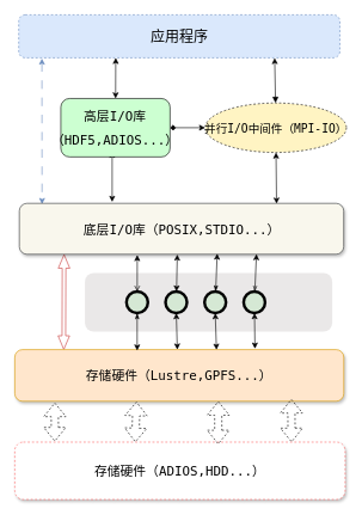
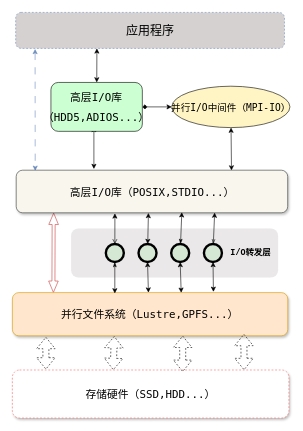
  <mxCell id="0" />
  <mxCell id="1" parent="0" />
  <mxCell id="2" value="" style="rounded=1;whiteSpace=wrap;html=1;opacity=50;strokeColor=none;fillColor=#d6d1d1;" parent="1" vertex="1"><mxGeometry x="118" y="380" width="345" height="82" as="geometry" /></mxCell>
- <mxCell id="3" value="&lt;pre&gt;&lt;font style=&quot;font-size: 18px;&quot;&gt;存储硬件（ADIOS,HDD...）&lt;/font&gt;&lt;/pre&gt;" style="rounded=1;whiteSpace=wrap;html=1;shadow=1;dashed=1;strokeColor=#FF6666;" parent="1" vertex="1"><mxGeometry x="20.13" y="616" width="460.87" height="80" as="geometry" /></mxCell>
- <mxCell id="4" value="" style="rounded=0;orthogonalLoop=1;jettySize=auto;html=1;entryX=0.797;entryY=1.003;entryDx=0;entryDy=0;startArrow=block;entryPerimeter=0;" parent="1" source="7" target="8" edge="1"><mxGeometry relative="1" as="geometry" /></mxCell>
+ <mxCell id="3" value="&lt;pre&gt;&lt;font style=&quot;font-size: 18px;&quot;&gt;存储硬件（SSD,HDD...）&lt;/font&gt;&lt;/pre&gt;" style="rounded=1;whiteSpace=wrap;html=1;shadow=1;dashed=1;strokeColor=#FF6666;" parent="1" vertex="1"><mxGeometry x="20.13" y="616" width="460.87" height="80" as="geometry" /></mxCell>
  <mxCell id="5" value="" style="rounded=0;orthogonalLoop=1;jettySize=auto;html=1;startArrow=classic;startFill=1;entryX=0.793;entryY=0.007;entryDx=0;entryDy=0;entryPerimeter=0;" parent="1" source="7" target="13" edge="1"><mxGeometry relative="1" as="geometry"><mxPoint x="385" y="281" as="targetPoint" /></mxGeometry></mxCell>
  <mxCell id="6" style="rounded=0;orthogonalLoop=1;jettySize=auto;html=1;exitX=0;exitY=0.5;exitDx=0;exitDy=0;entryX=1;entryY=0.5;entryDx=0;entryDy=0;startArrow=classic;startFill=1;endArrow=diamond;" parent="1" source="7" target="28" edge="1"><mxGeometry relative="1" as="geometry" /></mxCell>
- <mxCell id="7" value="&lt;pre&gt;&lt;font style=&quot;font-size: 16px;&quot;&gt;并行I/O中间件（MPI-IO）&lt;/font&gt;&lt;/pre&gt;" style="ellipse;whiteSpace=wrap;html=1;fillColor=#FFF4C3;dashed=1;" parent="1" vertex="1"><mxGeometry x="285.75" y="143" width="197" height="69" as="geometry" /></mxCell>
- <mxCell id="8" value="&lt;pre&gt;&lt;font style=&quot;font-size: 20px;&quot;&gt;应用程序&lt;/font&gt;&lt;/pre&gt;" style="rounded=1;whiteSpace=wrap;html=1;fillColor=#dae8fc;strokeColor=#6c8ebf;dashed=1;" parent="1" vertex="1"><mxGeometry x="25.63" y="20" width="448" height="60" as="geometry" /></mxCell>
+ <mxCell id="7" value="&lt;pre&gt;&lt;font style=&quot;font-size: 16px;&quot;&gt;并行I/O中间件（MPI-IO）&lt;/font&gt;&lt;/pre&gt;" style="ellipse;whiteSpace=wrap;html=1;fillColor=#FFF4C3;" parent="1" vertex="1"><mxGeometry x="285.75" y="143" width="197" height="69" as="geometry" /></mxCell>
+ <mxCell id="8" value="&lt;pre&gt;&lt;font style=&quot;font-size: 20px;&quot;&gt;应用程序&lt;/font&gt;&lt;/pre&gt;" style="rounded=1;whiteSpace=wrap;html=1;fillColor=#d6d1d1;strokeColor=#6c8ebf;dashed=1;" parent="1" vertex="1"><mxGeometry x="25.63" y="20" width="448" height="60" as="geometry" /></mxCell>
  <mxCell id="9" style="rounded=0;orthogonalLoop=1;jettySize=auto;html=1;entryX=0.07;entryY=0.014;entryDx=0;entryDy=0;entryPerimeter=0;dashed=1;dashPattern=12 12;startArrow=classic;startFill=1;fillColor=#dae8fc;strokeColor=#6c8ebf;" parent="1" target="13" edge="1"><mxGeometry relative="1" as="geometry"><mxPoint x="58" y="81" as="sourcePoint" /><mxPoint x="57.865" y="281.135" as="targetPoint" /></mxGeometry></mxCell>
+ <mxCell id="10" value="I/O转发层" style="text;html=1;strokeColor=none;fillColor=none;align=center;verticalAlign=middle;whiteSpace=wrap;overflow=hidden;fontSize=14;fontStyle=1;fontFamily=Courier New;" parent="1" vertex="1"><mxGeometry x="377.25" y="400" width="81" height="42" as="geometry" /></mxCell>
  <mxCell id="11" value="" style="shape=flexArrow;endArrow=classic;startArrow=classic;html=1;rounded=0;strokeColor=#ca3f3f;width=5;startWidth=10;endWidth=10;entryX=0.138;entryY=1;entryDx=0;entryDy=0;entryPerimeter=0;exitX=0.149;exitY=0.003;exitDx=0;exitDy=0;exitPerimeter=0;" parent="1" source="12" target="13" edge="1"><mxGeometry width="100" height="100" relative="1" as="geometry"><mxPoint x="92" y="479" as="sourcePoint" /><mxPoint x="93.9" y="361.633" as="targetPoint" /></mxGeometry></mxCell>
- <mxCell id="12" value="&lt;pre&gt;&lt;font style=&quot;font-size: 18px;&quot;&gt;存储硬件（Lustre,GPFS...）&lt;/font&gt;&lt;/pre&gt;" style="rounded=1;whiteSpace=wrap;html=1;shadow=1;strokeColor=#d79b00;fillColor=#ffe6cc;" parent="1" vertex="1"><mxGeometry x="20.13" y="487" width="459" height="72" as="geometry" /></mxCell>
- <mxCell id="13" value="&lt;pre&gt;&lt;font style=&quot;font-size: 18px;&quot;&gt;底层I/O库（POSIX,STDIO...）&lt;/font&gt;&lt;/pre&gt;" style="rounded=1;whiteSpace=wrap;html=1;shadow=1;strokeColor=#36393d;fillColor=#f9f7ed;" parent="1" vertex="1"><mxGeometry x="26.5" y="283" width="452.5" height="71" as="geometry" /></mxCell>
+ <mxCell id="12" value="&lt;pre&gt;&lt;font style=&quot;font-size: 18px;&quot;&gt;并行文件系统（Lustre,GPFS...）&lt;/font&gt;&lt;/pre&gt;" style="rounded=1;whiteSpace=wrap;html=1;shadow=1;strokeColor=#d79b00;fillColor=#ffe6cc;" parent="1" vertex="1"><mxGeometry x="20.13" y="487" width="459" height="72" as="geometry" /></mxCell>
+ <mxCell id="13" value="&lt;pre&gt;&lt;font style=&quot;font-size: 18px;&quot;&gt;高层I/O库（POSIX,STDIO...）&lt;/font&gt;&lt;/pre&gt;" style="rounded=1;whiteSpace=wrap;html=1;shadow=1;strokeColor=#36393d;fillColor=#f9f7ed;" parent="1" vertex="1"><mxGeometry x="26.5" y="283" width="452.5" height="71" as="geometry" /></mxCell>
  <mxCell id="14" value="" style="group" parent="1" vertex="1" connectable="0"><mxGeometry x="175.88" y="406" width="193.5" height="30" as="geometry" /></mxCell>
  <mxCell id="15" value="" style="verticalLabelPosition=bottom;verticalAlign=top;html=1;strokeWidth=4;shape=mxgraph.flowchart.on-page_reference;plain-purple;gradientColor=none;strokeColor=#000000;fillColor=#D5E8D4;" parent="14" vertex="1"><mxGeometry x="108.93" width="30" height="30" as="geometry" /></mxCell>
  <mxCell id="16" value="" style="verticalLabelPosition=bottom;verticalAlign=top;html=1;strokeWidth=4;shape=mxgraph.flowchart.on-page_reference;plain-purple;gradientColor=none;strokeColor=#000000;fillColor=#D5E8D4;" parent="14" vertex="1"><mxGeometry x="163.5" width="30" height="30" as="geometry" /></mxCell>
  <mxCell id="17" value="" style="verticalLabelPosition=bottom;verticalAlign=top;html=1;strokeWidth=4;shape=mxgraph.flowchart.on-page_reference;plain-purple;gradientColor=none;strokeColor=#000000;fillColor=#D5E8D4;" parent="14" vertex="1"><mxGeometry x="54.5" width="30" height="30" as="geometry" /></mxCell>
  <mxCell id="18" value="" style="verticalLabelPosition=bottom;verticalAlign=top;html=1;strokeWidth=4;shape=mxgraph.flowchart.on-page_reference;plain-purple;gradientColor=none;strokeColor=#000000;fillColor=#D5E8D4;" parent="14" vertex="1"><mxGeometry width="30" height="30" as="geometry" /></mxCell>
  <mxCell id="19" value="" style="endArrow=classic;startArrow=classic;html=1;rounded=0;entryX=0.5;entryY=1;entryDx=0;entryDy=0;entryPerimeter=0;exitX=0.494;exitY=0;exitDx=0;exitDy=0;exitPerimeter=0;" parent="1" source="12" target="17" edge="1"><mxGeometry width="50" height="50" relative="1" as="geometry"><mxPoint x="321.12" y="499" as="sourcePoint" /><mxPoint x="321.12" y="438" as="targetPoint" /></mxGeometry></mxCell>
  <mxCell id="20" value="" style="endArrow=classic;startArrow=classic;html=1;rounded=0;entryX=0.5;entryY=1;entryDx=0;entryDy=0;entryPerimeter=0;exitX=0.613;exitY=0.004;exitDx=0;exitDy=0;exitPerimeter=0;" parent="1" source="12" target="15" edge="1"><mxGeometry width="50" height="50" relative="1" as="geometry"><mxPoint x="318.87" y="514" as="sourcePoint" /><mxPoint x="317.87" y="452" as="targetPoint" /></mxGeometry></mxCell>
  <mxCell id="21" style="rounded=0;orthogonalLoop=1;jettySize=auto;html=1;entryX=0.73;entryY=-0.018;entryDx=0;entryDy=0;entryPerimeter=0;startArrow=classic;startFill=1;" parent="1" source="16" target="12" edge="1"><mxGeometry relative="1" as="geometry" /></mxCell>
  <mxCell id="22" value="" style="rounded=0;orthogonalLoop=1;jettySize=auto;html=1;startArrow=open;startFill=0;" parent="1" source="18" edge="1"><mxGeometry relative="1" as="geometry"><mxPoint x="191" y="355" as="targetPoint" /></mxGeometry></mxCell>
  <mxCell id="23" value="" style="rounded=0;orthogonalLoop=1;jettySize=auto;html=1;startArrow=classic;startFill=1;entryX=0.487;entryY=1.004;entryDx=0;entryDy=0;entryPerimeter=0;" parent="1" source="17" target="13" edge="1"><mxGeometry relative="1" as="geometry"><mxPoint x="297.74" y="356" as="targetPoint" /></mxGeometry></mxCell>
  <mxCell id="24" value="" style="rounded=0;orthogonalLoop=1;jettySize=auto;html=1;startArrow=classicThin;startFill=1;entryX=0.61;entryY=0.987;entryDx=0;entryDy=0;entryPerimeter=0;" parent="1" source="15" target="13" edge="1"><mxGeometry relative="1" as="geometry"><mxPoint x="354" y="355" as="targetPoint" /></mxGeometry></mxCell>
  <mxCell id="25" value="" style="rounded=0;orthogonalLoop=1;jettySize=auto;html=1;entryX=0.731;entryY=0.996;entryDx=0;entryDy=0;entryPerimeter=0;verticalAlign=middle;startArrow=openThin;startFill=0;" parent="1" source="16" target="13" edge="1"><mxGeometry relative="1" as="geometry"><mxPoint x="406.74" y="359" as="targetPoint" /></mxGeometry></mxCell>
  <mxCell id="26" style="rounded=0;orthogonalLoop=1;jettySize=auto;html=1;startArrow=classicThin;startFill=1;entryX=0.372;entryY=0.019;entryDx=0;entryDy=0;entryPerimeter=0;" parent="1" source="18" target="12" edge="1"><mxGeometry relative="1" as="geometry"><mxPoint x="246" y="474" as="targetPoint" /></mxGeometry></mxCell>
  <mxCell id="27" style="rounded=0;orthogonalLoop=1;jettySize=auto;html=1;startArrow=classic;startFill=1;" parent="1" edge="1"><mxGeometry relative="1" as="geometry"><mxPoint x="156" y="211" as="sourcePoint" /><mxPoint x="156" y="281" as="targetPoint" /></mxGeometry></mxCell>
- <mxCell id="28" value="&lt;pre&gt;&lt;font style=&quot;font-size: 18px;&quot;&gt;高层I/O库&lt;/font&gt;&lt;/pre&gt;&lt;pre&gt;&lt;font style=&quot;font-size: 18px;&quot;&gt;（HDF5,ADIOS...）&lt;/font&gt;&lt;/pre&gt;" style="rounded=1;whiteSpace=wrap;html=1;fillColor=#CCFFD1;" parent="1" vertex="1"><mxGeometry x="84.38" y="136.75" width="152.37" height="81.5" as="geometry" /></mxCell>
+ <mxCell id="28" value="&lt;pre&gt;&lt;font style=&quot;font-size: 18px;&quot;&gt;高层I/O库&lt;/font&gt;&lt;/pre&gt;&lt;pre&gt;&lt;font style=&quot;font-size: 18px;&quot;&gt;（HDD5,ADIOS...）&lt;/font&gt;&lt;/pre&gt;" style="rounded=1;whiteSpace=wrap;html=1;fillColor=#CCFFD1;" parent="1" vertex="1"><mxGeometry x="84.38" y="136.75" width="152.37" height="81.5" as="geometry" /></mxCell>
  <mxCell id="29" style="rounded=0;orthogonalLoop=1;jettySize=auto;html=1;startArrow=classic;startFill=1;" parent="1" source="28" edge="1"><mxGeometry relative="1" as="geometry"><mxPoint x="161" y="80" as="targetPoint" /></mxGeometry></mxCell>
  <mxCell id="30" value="" style="shape=flexArrow;endArrow=classic;startArrow=classic;html=1;rounded=0;dashed=1;" parent="1" edge="1"><mxGeometry width="100" height="100" relative="1" as="geometry"><mxPoint x="76" y="615" as="sourcePoint" /><mxPoint x="76" y="561" as="targetPoint" /></mxGeometry></mxCell>
  <mxCell id="31" value="" style="shape=flexArrow;endArrow=classic;startArrow=classic;html=1;rounded=0;exitX=0.095;exitY=0.022;exitDx=0;exitDy=0;exitPerimeter=0;dashed=1;entryX=0.37;entryY=1.009;entryDx=0;entryDy=0;entryPerimeter=0;" parent="1" target="12" edge="1"><mxGeometry width="100" height="100" relative="1" as="geometry"><mxPoint x="188.25" y="616" as="sourcePoint" /><mxPoint x="188" y="565" as="targetPoint" /></mxGeometry></mxCell>
  <mxCell id="32" value="" style="shape=flexArrow;endArrow=classic;startArrow=classic;html=1;rounded=0;entryX=0.095;entryY=0.988;entryDx=0;entryDy=0;entryPerimeter=0;exitX=0.095;exitY=0.022;exitDx=0;exitDy=0;exitPerimeter=0;dashed=1;" parent="1" edge="1"><mxGeometry width="100" height="100" relative="1" as="geometry"><mxPoint x="304" y="619" as="sourcePoint" /><mxPoint x="304" y="559" as="targetPoint" /></mxGeometry></mxCell>
  <mxCell id="33" value="" style="shape=flexArrow;endArrow=classic;startArrow=classic;html=1;rounded=0;exitX=0.095;exitY=0.022;exitDx=0;exitDy=0;exitPerimeter=0;dashed=1;" parent="1" edge="1"><mxGeometry width="100" height="100" relative="1" as="geometry"><mxPoint x="406.25" y="616" as="sourcePoint" /><mxPoint x="406" y="556" as="targetPoint" /></mxGeometry></mxCell>
